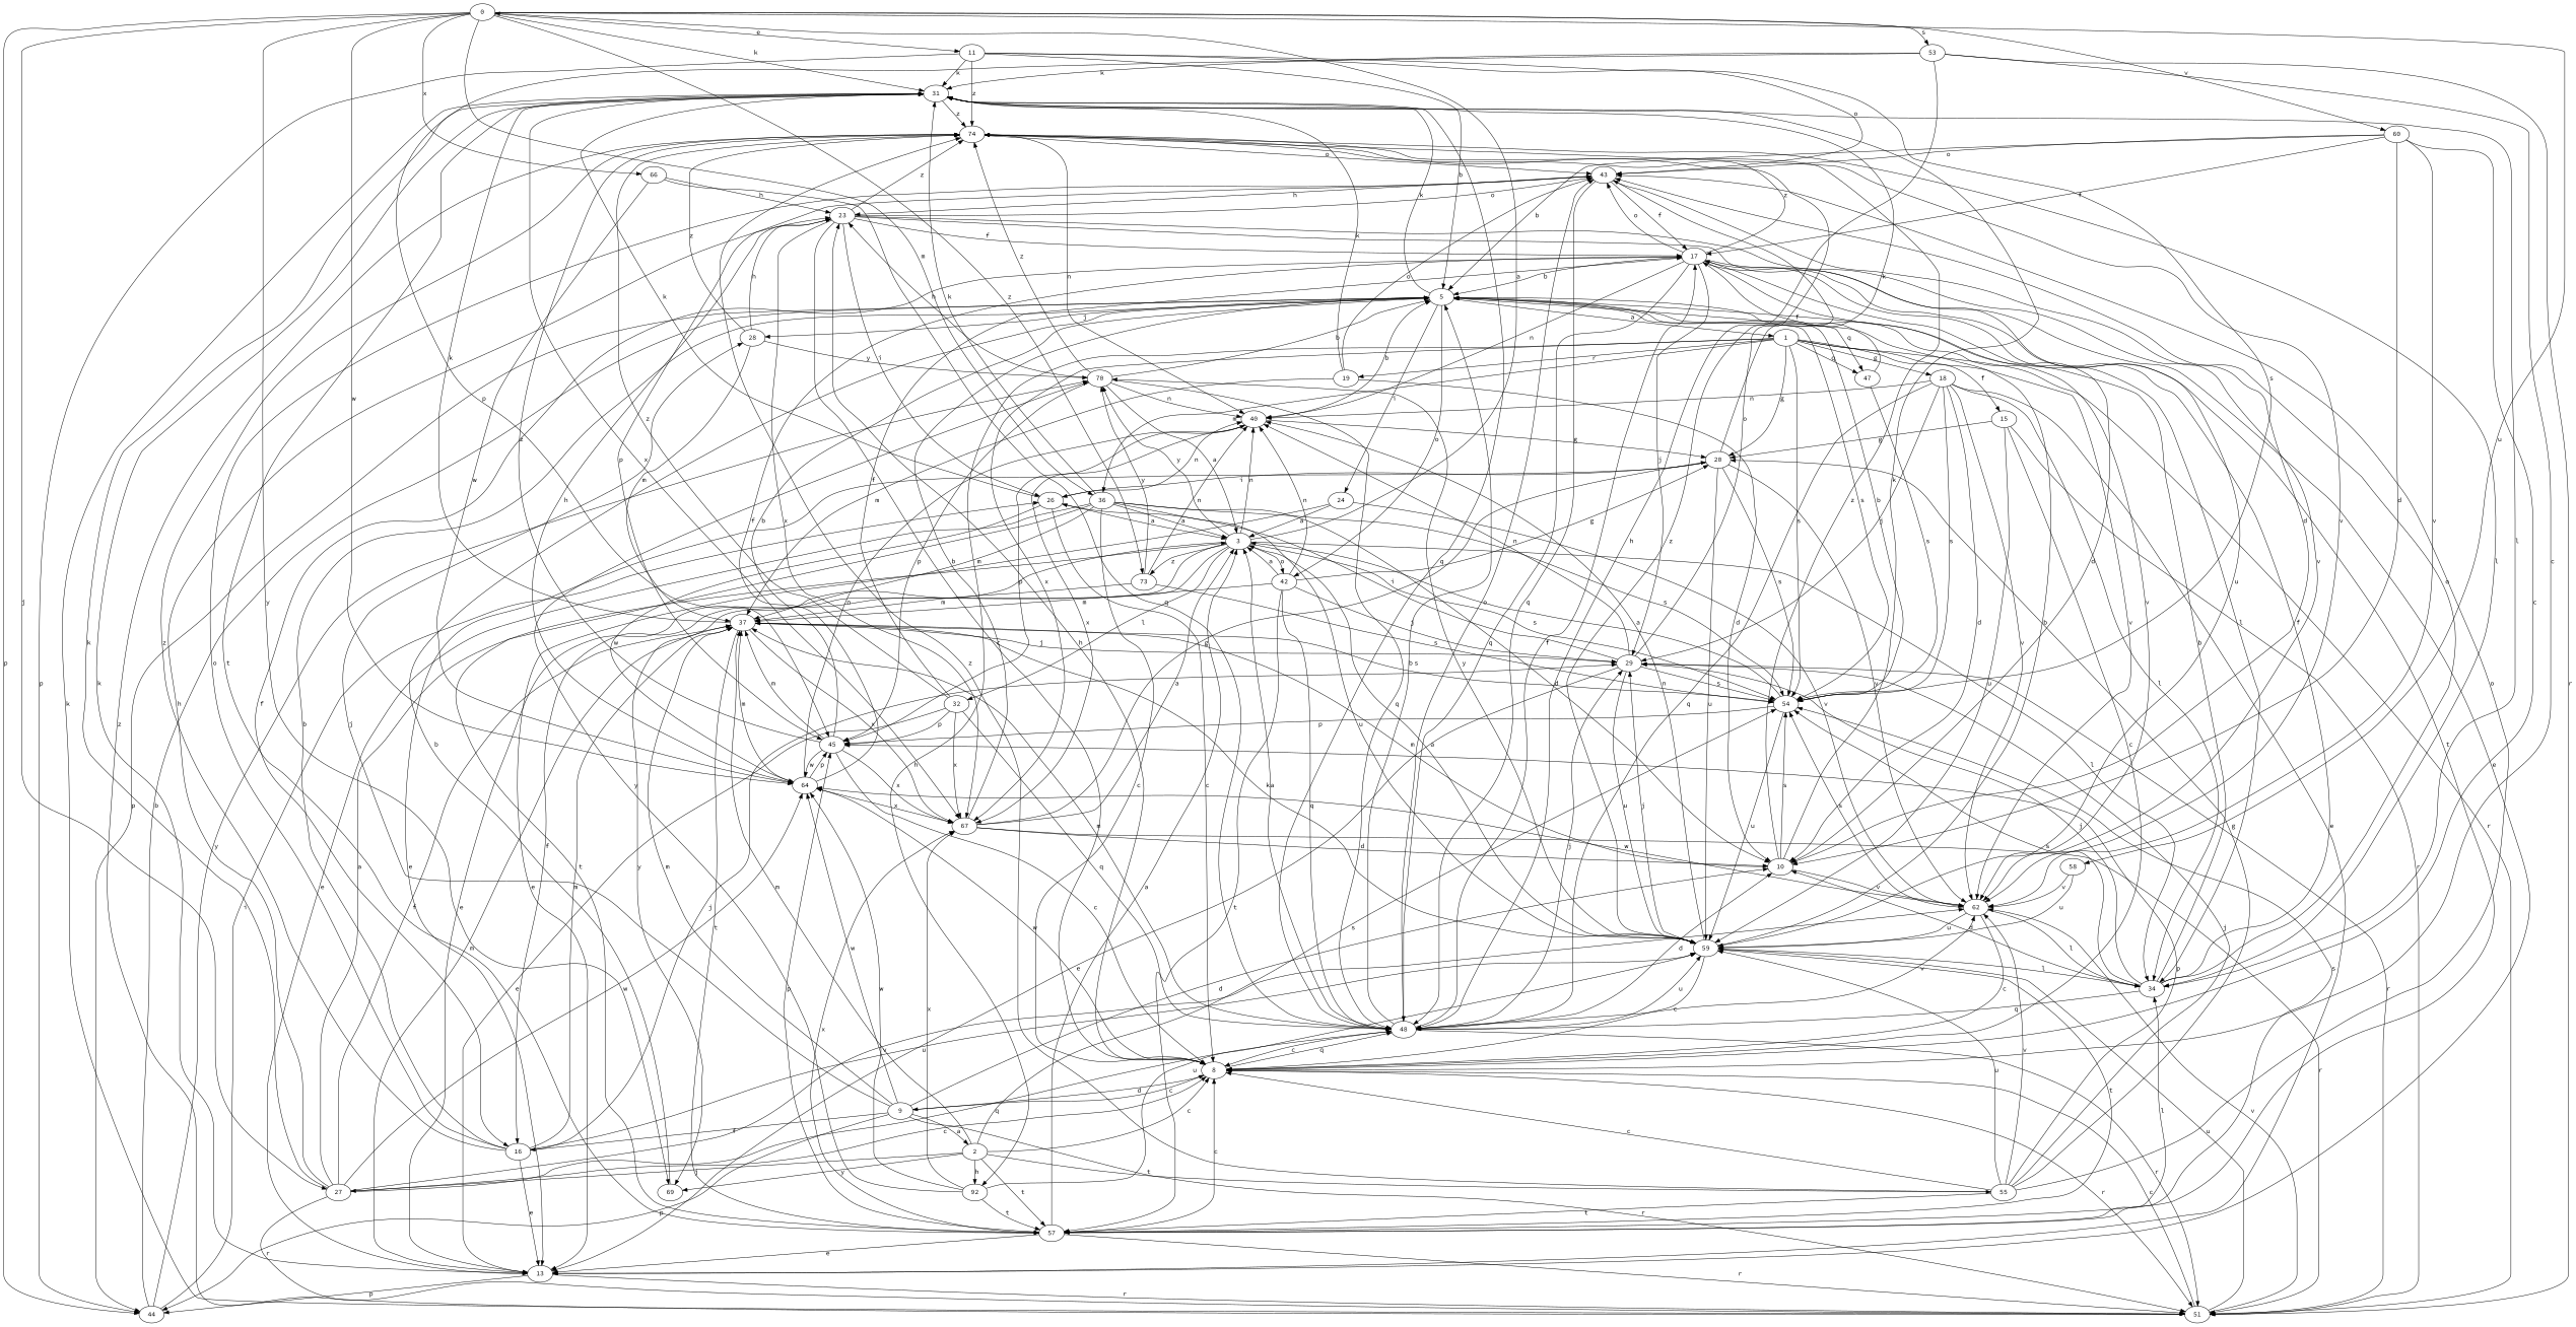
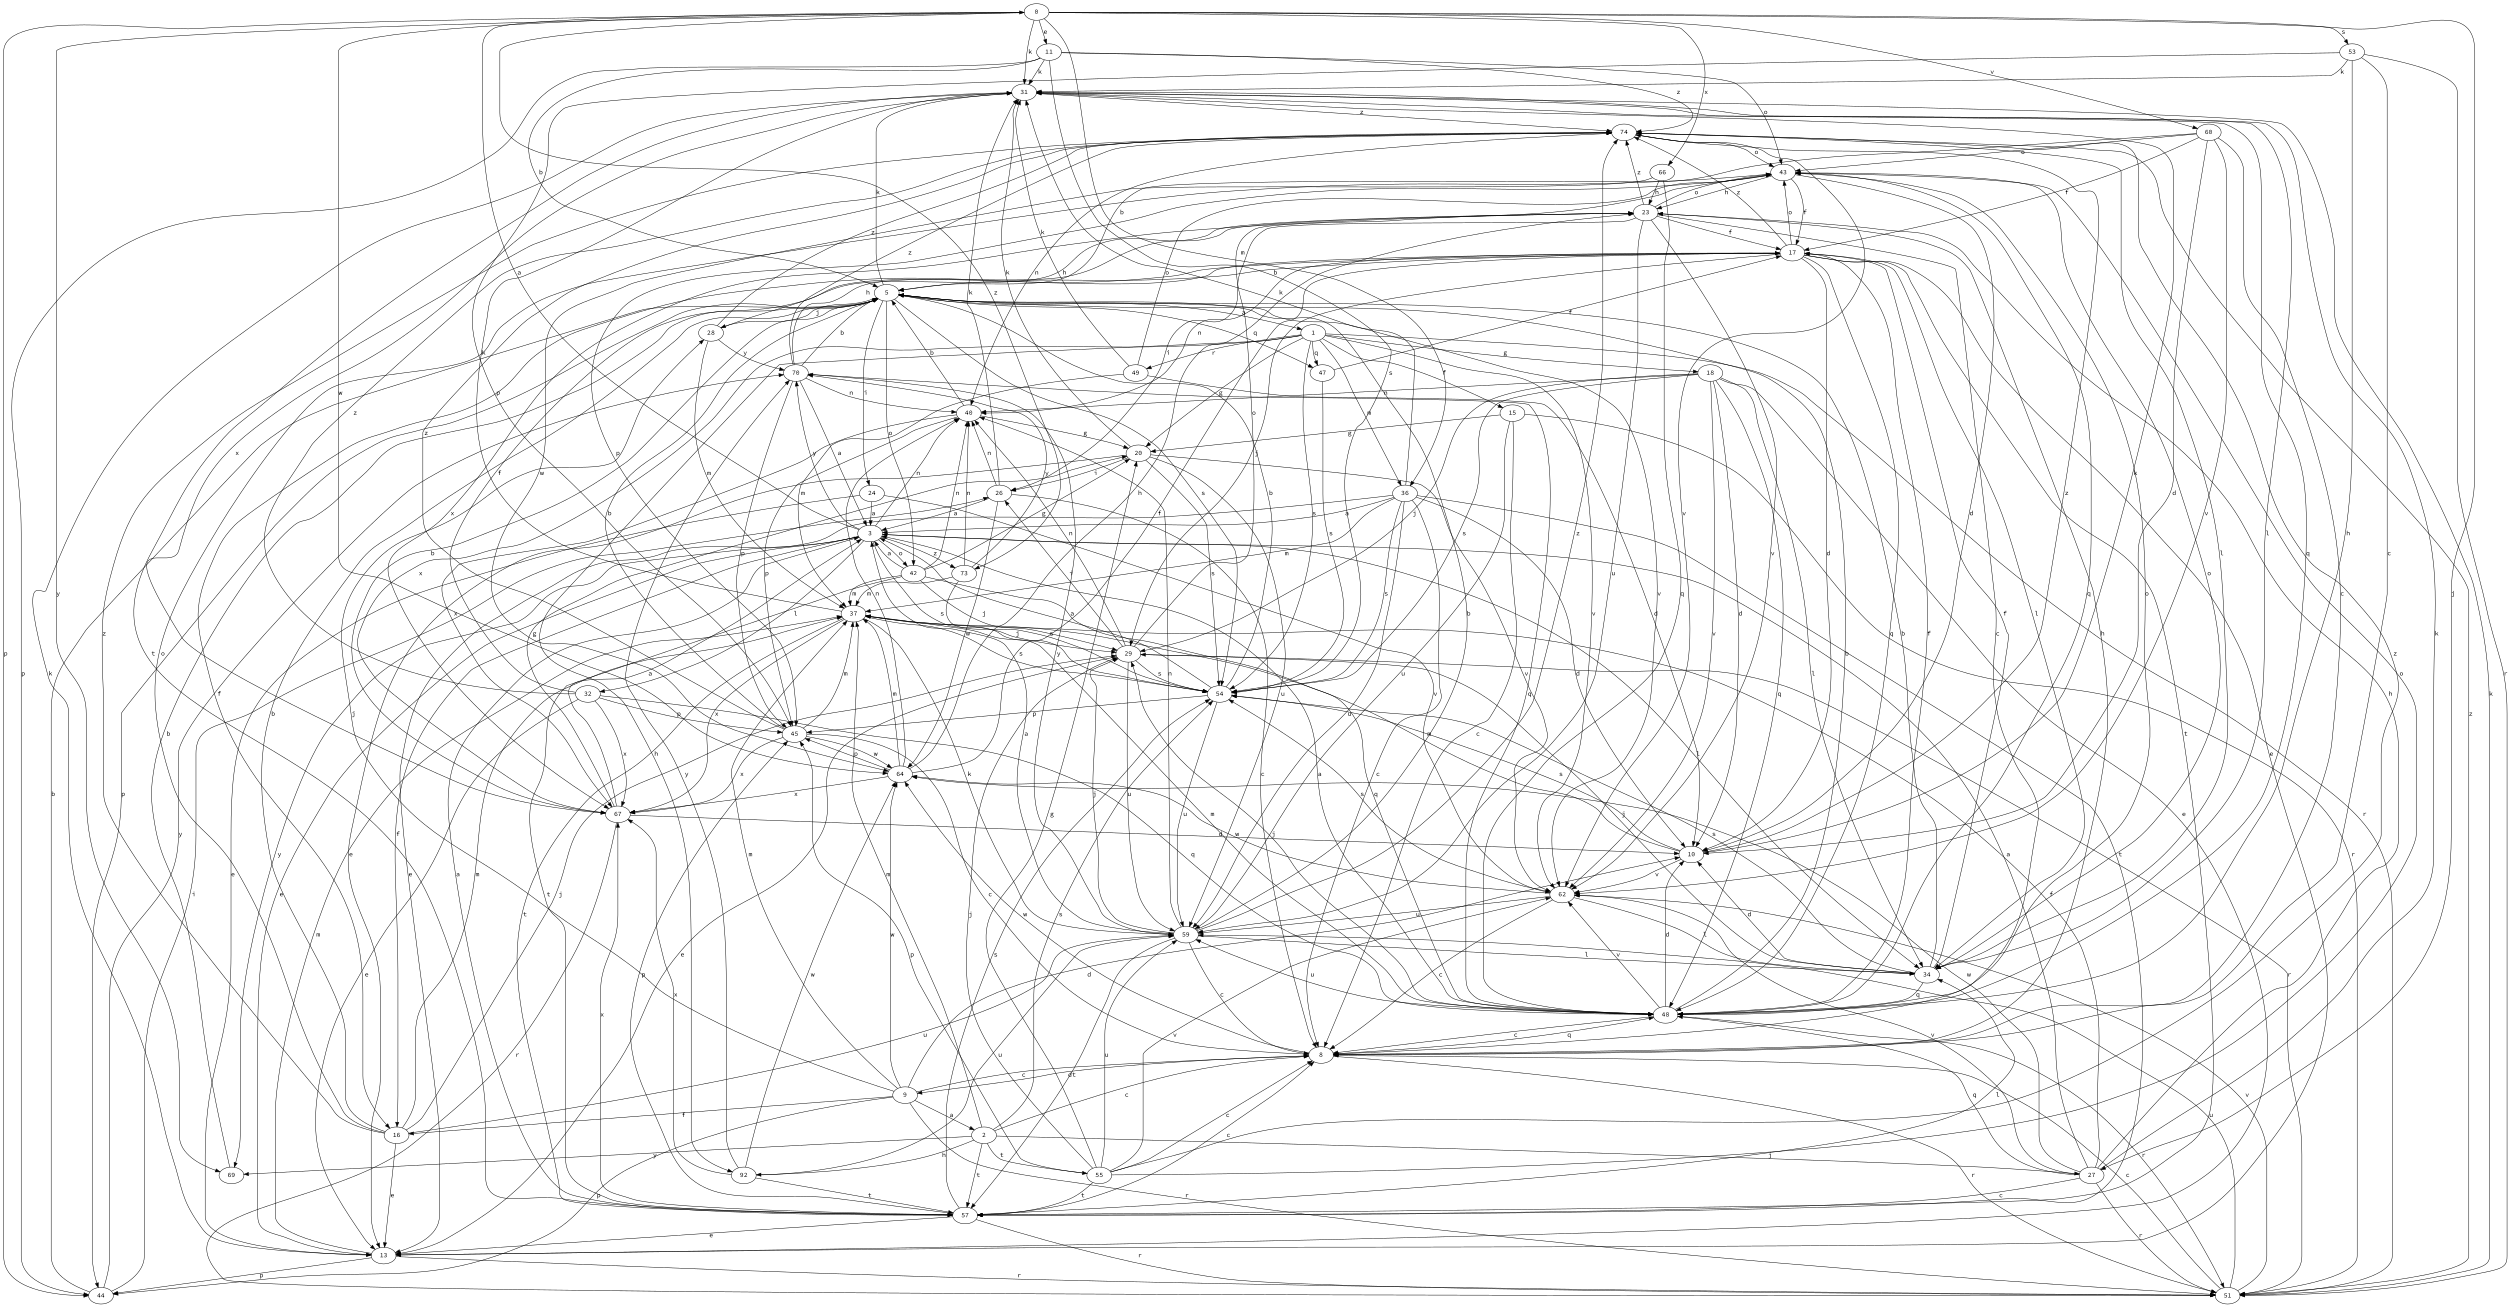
  strict digraph {
    fontname="Source Code Pro"
    node [fontname="Source Code Pro"]
    edge [fontname="Source Code Pro"]
    0
    11
    27
    31
    36
    44
    53
-   58
    60
    64
    66
    69
    73
    54
    5
    74
    43
    51
    62
    8
    37
    3
    23
    48
    67
    57
    34
    13
    10
    59
    70
    26
    45
    17
    40
    1
    15
    18
    20
    n40 [label=92]
    47
-   49 [label=19]
+   49
    29
    2
    55
    9
    16
    32
    42
    24
    28
    0 -> 11 [label=e]
    0 -> 27 [label=j]
    0 -> 31 [label=k]
    0 -> 36 [label=m]
    0 -> 44 [label=p]
    0 -> 53 [label=s]
-   0 -> 58 [label=u]
    0 -> 60 [label=v]
    0 -> 64 [label=w]
    0 -> 66 [label=x]
    0 -> 69 [label=y]
    0 -> 73 [label=z]
    11 -> 31 [label=k]
    11 -> 44 [label=p]
    11 -> 54 [label=s]
    11 -> 5 [label=b]
    11 -> 74 [label=z]
    11 -> 43 [label=o]
    27 -> 31 [label=k]
    27 -> 64 [label=w]
    27 -> 51 [label=r]
    27 -> 62 [label=v]
-   27 -> 8 [label=c]
+   27 -> 57 [label=c]
    27 -> 37 [label=f]
    27 -> 3 [label=a]
    27 -> 23 [label=h]
    27 -> 48 [label=q]
    31 -> 74 [label=z]
    31 -> 48 [label=q]
    31 -> 67 [label=x]
    31 -> 57 [label=t]
    31 -> 34 [label=l]
    36 -> 31 [label=k]
    36 -> 54 [label=s]
    36 -> 8 [label=c]
    36 -> 37 [label=m]
    36 -> 3 [label=a]
    36 -> 57 [label=t]
    36 -> 13 [label=e]
    36 -> 10 [label=d]
    36 -> 59 [label=u]
    44 -> 5 [label=b]
    44 -> 70 [label=y]
    44 -> 26 [label=i]
    53 -> 31 [label=k]
    53 -> 51 [label=r]
    53 -> 8 [label=c]
    53 -> 48 [label=h]
    53 -> 45 [label=p]
-   58 -> 62 [label=v]
-   58 -> 59 [label=u]
    60 -> 5 [label=b]
    60 -> 43 [label=o]
    60 -> 62 [label=v]
    60 -> 8 [label=c]
    60 -> 10 [label=d]
    60 -> 17 [label=f]
    64 -> 37 [label=m]
    64 -> 23 [label=h]
    64 -> 67 [label=x]
    64 -> 45 [label=p]
    64 -> 17 [label=f]
    64 -> 40 [label=n]
    66 -> 64 [label=w]
    66 -> 23 [label=h]
    66 -> 48 [label=q]
    69 -> 5 [label=b]
    73 -> 54 [label=s]
    73 -> 37 [label=m]
    73 -> 70 [label=y]
    73 -> 40 [label=n]
    54 -> 5 [label=b]
    54 -> 3 [label=a]
    54 -> 59 [label=u]
    54 -> 45 [label=p]
    5 -> 31 [label=k]
    5 -> 44 [label=p]
    5 -> 54 [label=s]
    5 -> 62 [label=v]
    5 -> 1 [label=a]
    5 -> 47 [label=q]
    5 -> 42 [label=o]
    5 -> 24 [label=i]
    5 -> 28 [label=j]
    74 -> 43 [label=o]
    74 -> 62 [label=v]
    74 -> 34 [label=l]
    74 -> 40 [label=n]
    43 -> 23 [label=h]
    43 -> 48 [label=q]
    43 -> 10 [label=d]
    43 -> 45 [label=p]
    43 -> 17 [label=f]
    51 -> 31 [label=k]
    51 -> 74 [label=z]
    51 -> 62 [label=v]
    51 -> 8 [label=c]
    51 -> 59 [label=u]
    62 -> 64 [label=w]
    62 -> 54 [label=s]
    62 -> 8 [label=c]
    62 -> 34 [label=l]
    62 -> 59 [label=u]
    8 -> 64 [label=w]
    8 -> 51 [label=r]
    8 -> 23 [label=h]
    8 -> 48 [label=q]
    8 -> 9 [label=d]
    37 -> 31 [label=k]
    37 -> 54 [label=s]
    37 -> 67 [label=x]
    37 -> 57 [label=t]
    37 -> 59 [label=k]
    37 -> 29 [label=j]
    3 -> 0 [label=a]
    3 -> 69 [label=y]
    3 -> 73 [label=z]
    3 -> 54 [label=s]
    3 -> 34 [label=l]
    3 -> 13 [label=e]
    3 -> 70 [label=y]
    3 -> 40 [label=n]
    3 -> 16 [label=f]
    3 -> 32 [label=l]
    3 -> 42 [label=o]
    23 -> 74 [label=z]
    23 -> 43 [label=o]
    23 -> 62 [label=v]
    23 -> 8 [label=c]
    23 -> 67 [label=x]
    23 -> 59 [label=u]
    23 -> 26 [label=i]
    23 -> 17 [label=f]
    48 -> 5 [label=b]
    48 -> 43 [label=o]
    48 -> 51 [label=r]
    48 -> 62 [label=v]
    48 -> 8 [label=c]
    48 -> 37 [label=m]
    48 -> 3 [label=a]
    48 -> 10 [label=d]
    48 -> 59 [label=u]
    48 -> 17 [label=f]
    48 -> 29 [label=j]
    67 -> 5 [label=b]
    67 -> 51 [label=r]
    67 -> 3 [label=a]
    67 -> 10 [label=d]
    67 -> 20 [label=g]
    57 -> 54 [label=s]
    57 -> 51 [label=r]
    57 -> 8 [label=c]
    57 -> 3 [label=a]
    57 -> 67 [label=x]
    57 -> 34 [label=l]
    57 -> 13 [label=e]
    57 -> 45 [label=p]
    34 -> 54 [label=s]
    34 -> 5 [label=b]
    34 -> 43 [label=o]
    34 -> 48 [label=q]
    34 -> 10 [label=d]
    34 -> 17 [label=f]
    34 -> 29 [label=j]
    13 -> 31 [label=k]
    13 -> 44 [label=p]
    13 -> 51 [label=r]
    13 -> 37 [label=m]
    10 -> 31 [label=k]
    10 -> 54 [label=s]
    10 -> 74 [label=z]
    10 -> 62 [label=v]
    10 -> 37 [label=m]
    59 -> 5 [label=b]
    59 -> 74 [label=z]
    59 -> 8 [label=c]
    59 -> 3 [label=a]
    59 -> 57 [label=t]
    59 -> 34 [label=l]
    59 -> 70 [label=y]
    59 -> 40 [label=n]
    59 -> 29 [label=j]
    70 -> 5 [label=b]
    70 -> 74 [label=z]
    70 -> 3 [label=a]
    70 -> 23 [label=h]
    70 -> 48 [label=q]
    70 -> 45 [label=p]
    70 -> 40 [label=n]
    26 -> 31 [label=k]
    26 -> 64 [label=w]
    26 -> 8 [label=c]
    26 -> 3 [label=a]
    26 -> 40 [label=n]
    45 -> 64 [label=w]
    45 -> 5 [label=b]
    45 -> 74 [label=z]
    45 -> 8 [label=c]
    45 -> 37 [label=m]
    45 -> 67 [label=x]
    17 -> 5 [label=b]
    17 -> 74 [label=z]
    17 -> 43 [label=o]
    17 -> 48 [label=q]
    17 -> 57 [label=t]
    17 -> 34 [label=l]
    17 -> 13 [label=e]
    17 -> 10 [label=d]
    17 -> 40 [label=n]
    17 -> 29 [label=j]
    17 -> 16 [label=f]
    40 -> 5 [label=b]
    40 -> 67 [label=x]
    40 -> 45 [label=p]
    40 -> 20 [label=g]
    1 -> 36 [label=m]
    1 -> 54 [label=s]
    1 -> 51 [label=r]
    1 -> 62 [label=v]
    1 -> 67 [label=x]
    1 -> 15 [label=f]
    1 -> 18 [label=g]
    1 -> 20 [label=g]
    1 -> n40 [label=h]
    1 -> 47 [label=q]
    1 -> 49 [label=r]
    15 -> 51 [label=r]
    15 -> 8 [label=c]
    15 -> 59 [label=u]
    15 -> 20 [label=g]
    18 -> 54 [label=s]
    18 -> 62 [label=v]
    18 -> 48 [label=q]
    18 -> 34 [label=l]
    18 -> 13 [label=e]
    18 -> 10 [label=d]
    18 -> 40 [label=n]
    18 -> 29 [label=j]
    20 -> 31 [label=k]
    20 -> 54 [label=s]
    20 -> 62 [label=v]
    20 -> 13 [label=e]
    20 -> 59 [label=u]
    20 -> 26 [label=i]
    n40 -> 64 [label=w]
    n40 -> 67 [label=x]
    n40 -> 57 [label=t]
    n40 -> 59 [label=u]
    n40 -> 70 [label=y]
    47 -> 54 [label=s]
    47 -> 17 [label=f]
    49 -> 31 [label=k]
    49 -> 43 [label=o]
    49 -> 37 [label=m]
    49 -> 10 [label=d]
    29 -> 54 [label=s]
    29 -> 43 [label=o]
    29 -> 51 [label=r]
    29 -> 13 [label=e]
    29 -> 59 [label=u]
    29 -> 26 [label=i]
    29 -> 40 [label=n]
    2 -> 27 [label=j]
    2 -> 69 [label=y]
    2 -> 54 [label=s]
    2 -> 8 [label=c]
    2 -> 37 [label=m]
    2 -> 57 [label=t]
    2 -> n40 [label=h]
    2 -> 55 [label=t]
    55 -> 74 [label=z]
    55 -> 43 [label=o]
    55 -> 62 [label=v]
    55 -> 8 [label=c]
    55 -> 57 [label=t]
    55 -> 59 [label=u]
    55 -> 45 [label=p]
    55 -> 20 [label=g]
    55 -> 29 [label=j]
    9 -> 44 [label=p]
    9 -> 64 [label=w]
    9 -> 51 [label=r]
    9 -> 8 [label=c]
    9 -> 37 [label=m]
    9 -> 10 [label=d]
    9 -> 2 [label=a]
    9 -> 16 [label=f]
    9 -> 28 [label=j]
    16 -> 5 [label=b]
    16 -> 74 [label=z]
    16 -> 43 [label=o]
    16 -> 37 [label=m]
    16 -> 13 [label=e]
    16 -> 59 [label=u]
    16 -> 29 [label=j]
    32 -> 74 [label=z]
    32 -> 48 [label=q]
    32 -> 67 [label=x]
    32 -> 13 [label=e]
    32 -> 45 [label=p]
    32 -> 17 [label=f]
    42 -> 37 [label=m]
    42 -> 3 [label=a]
    42 -> 48 [label=q]
    42 -> 57 [label=t]
    42 -> 40 [label=n]
    42 -> 20 [label=g]
    42 -> 29 [label=j]
    24 -> 62 [label=v]
    24 -> 3 [label=a]
    24 -> 13 [label=e]
    28 -> 74 [label=z]
    28 -> 37 [label=m]
    28 -> 23 [label=h]
    28 -> 70 [label=y]
  }
